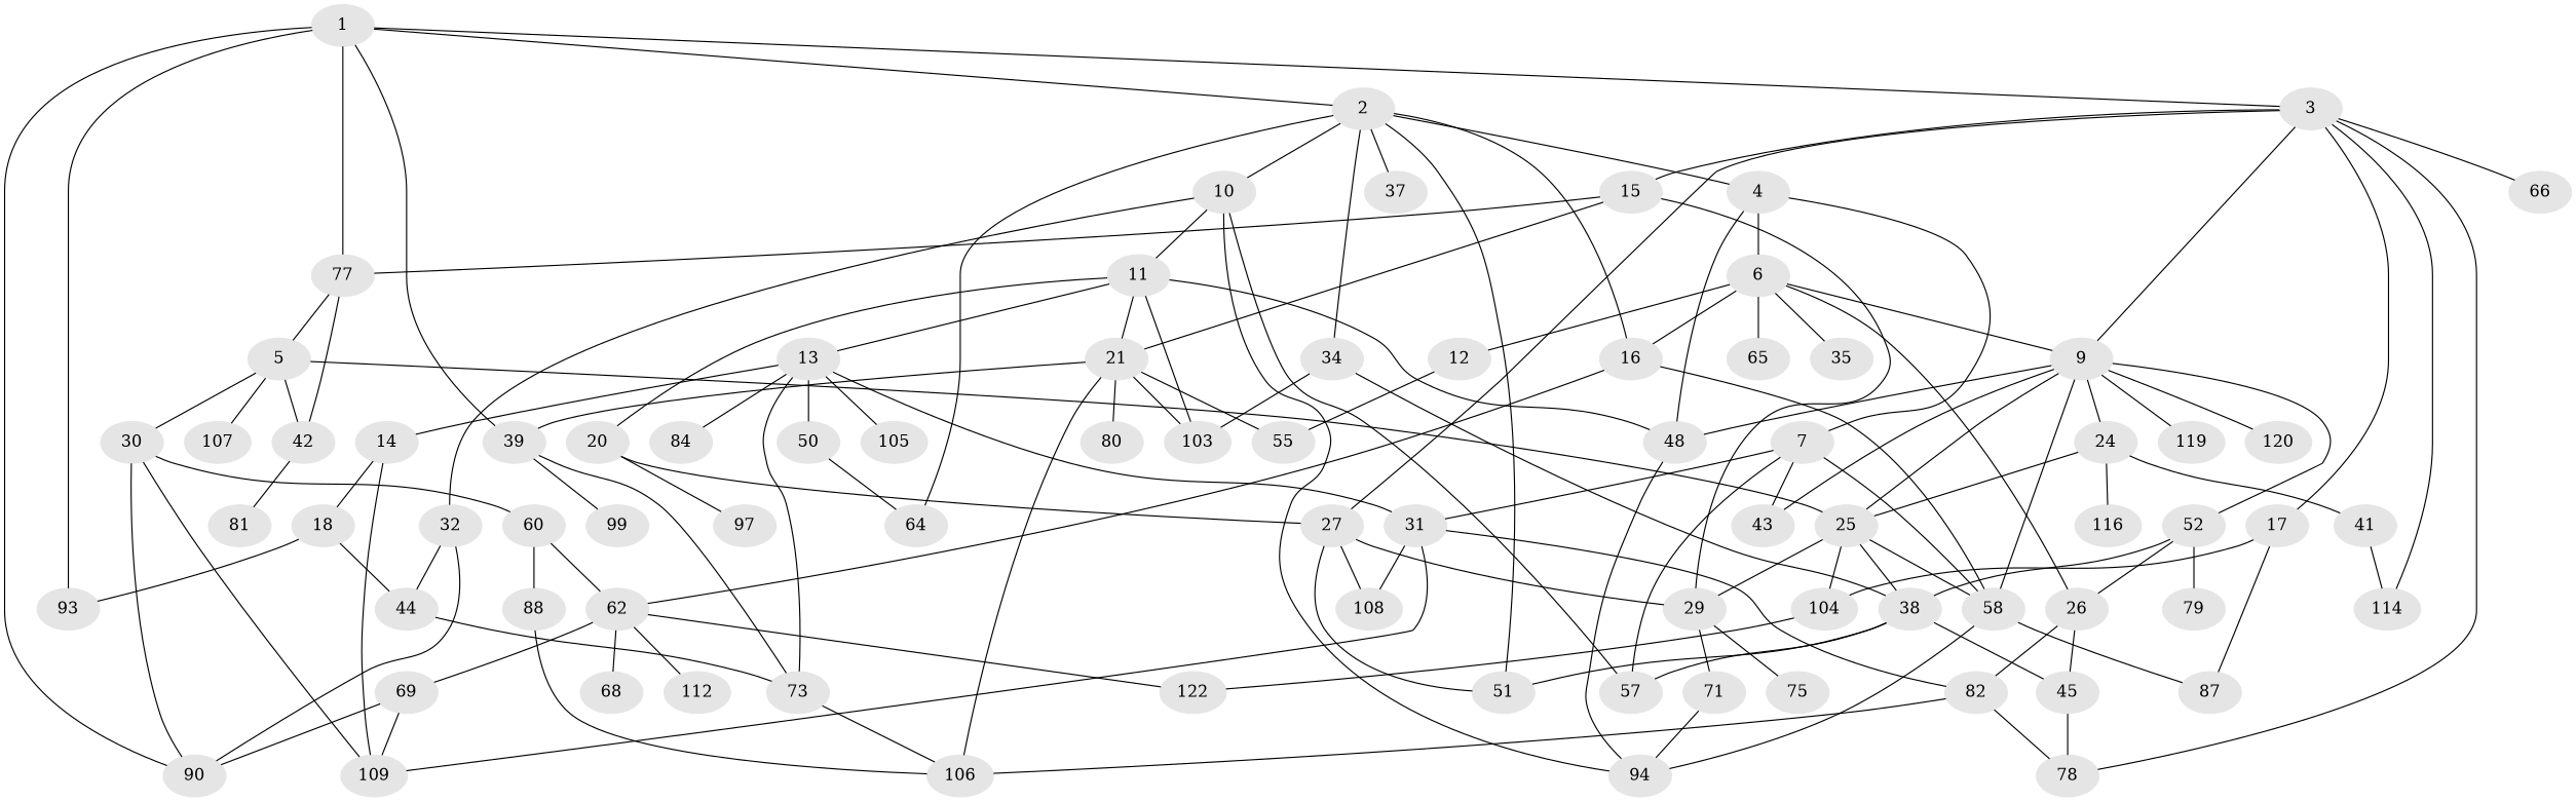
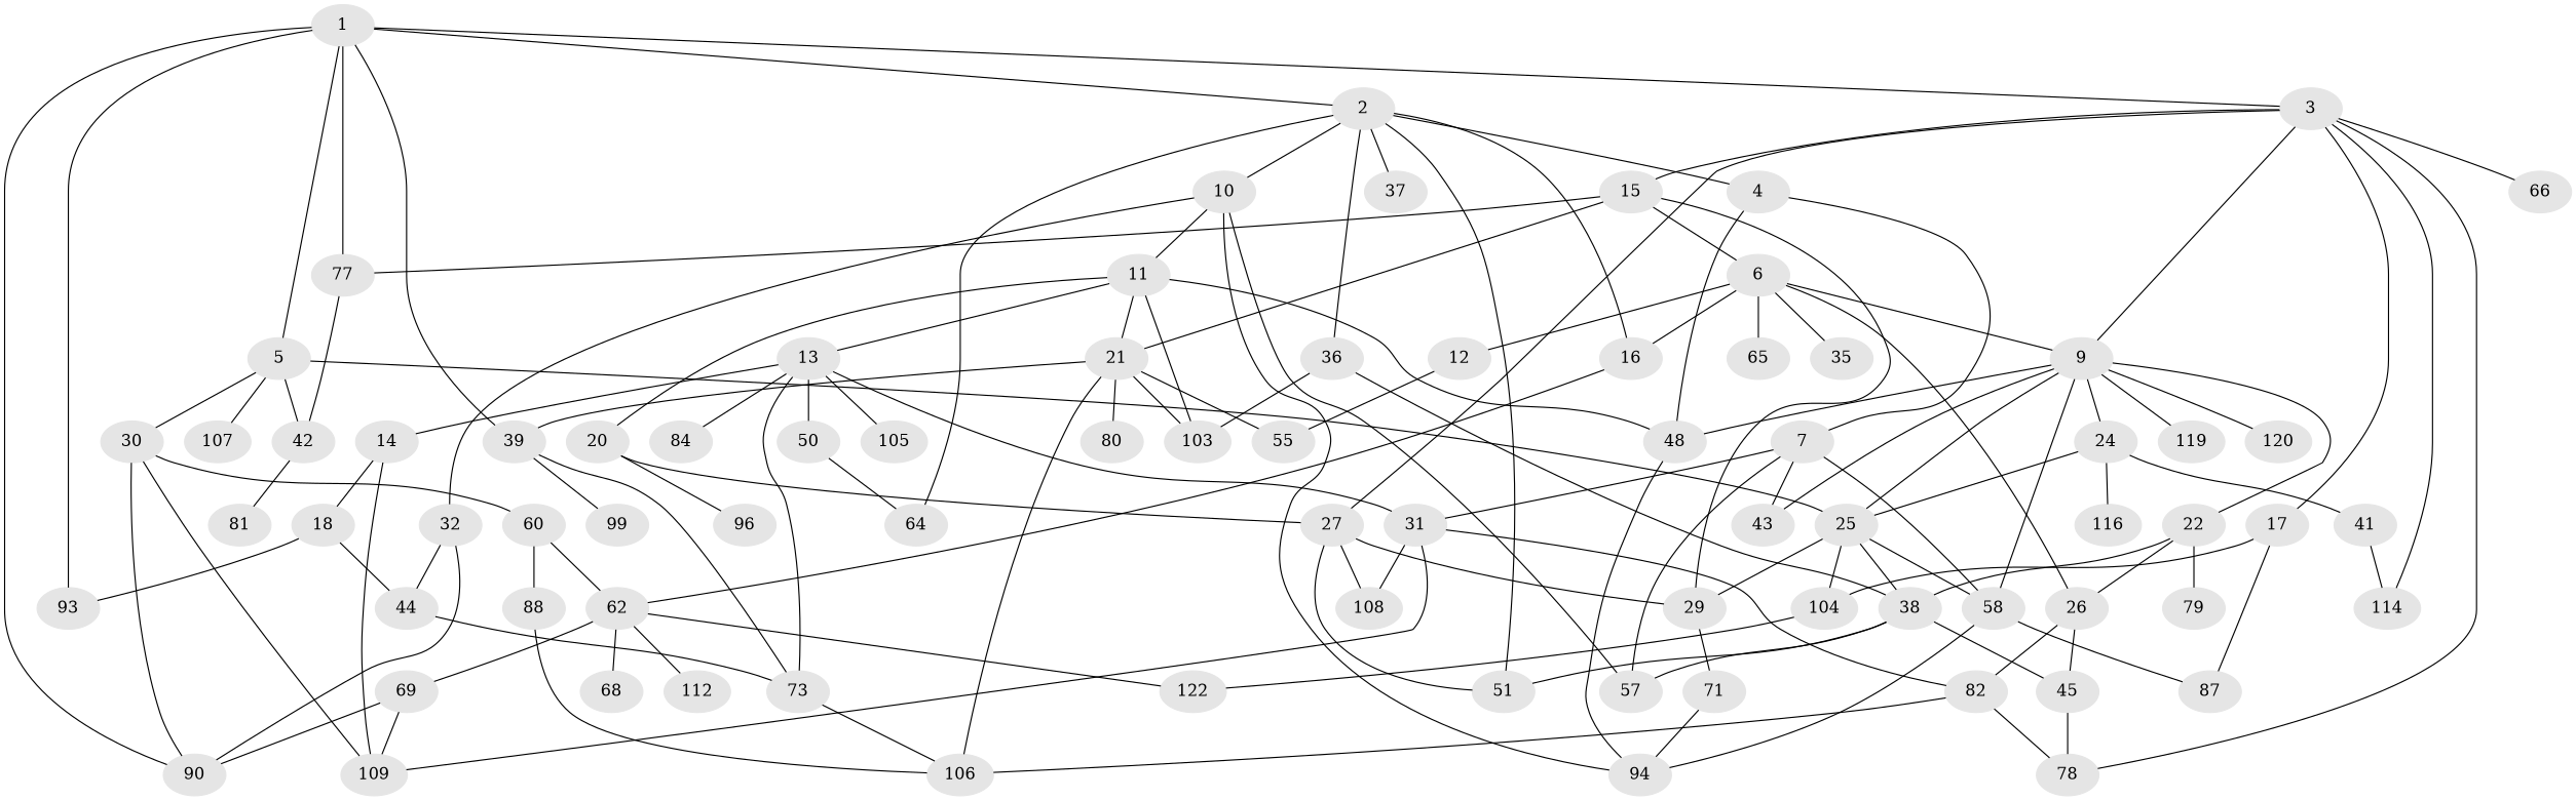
  graph {
    node [color=gray90 style=filled]
    1 [super="+125"]
    2 [super="+33"]
    3 [super="+8"]
    5 [super="+19"]
    39 [super="+54"]
    77 [super="+83"]
    90 [super="+92"]
    93
    4 [super="+111"]
    10 [super="+70"]
    16
-   34 [super="+46"]
+   34 [super="+46" label=36]
    37
    51
    64
    9 [super="+40"]
    15
    17
    27 [super="+100"]
    66
    78 [super="+82"]
    114 [super="+126"]
    25 [super="+28"]
    30 [super="+67"]
    42 [super="+61"]
    107
    73 [super="+110"]
    99
    6 [super="+124"]
    7 [super="+101"]
    48
    57 [super="+59"]
    11 [super="+23"]
    32 [super="+115"]
    94 [super="+98"]
    58 [super="+121"]
    62 [super="+85"]
    103
    38 [super="+86"]
    43
-   22 [super="+102" label=52]
+   22 [super="+102"]
    24
    119
    120
    21 [super="+74"]
    29 [super="+63"]
    87
    104 [super="+113"]
    108
    12
    26 [super="+49"]
    35
    65
    31 [super="+47"]
    109 [super="+123"]
    60
    81
    55 [super="+56"]
    45 [super="+91"]
    n60 [label=82 super="+96"]
    79
    41
    116 [super="+117"]
    13 [super="+76"]
    20 [super="+53"]
    44 [super="+52"]
    14 [super="+118"]
    50
    84
    105
-   97
+   97 [label=96]
    80
    106
    18 [super="+36"]
    71
-   75
    68
    69 [super="+95"]
    112
    122
    88 [super="+89"]
    1 -- 2
    1 -- 3
-   77 -- 5
+   1 -- 5
    1 -- 39
    1 -- 77
    1 -- 90
    1 -- 93
    2 -- 4
    2 -- 10
    2 -- 16
    2 -- 34
    2 -- 37
    2 -- 51
    2 -- 64
    3 -- 9
    3 -- 15
    3 -- 17
    3 -- 27
    3 -- 66
    3 -- 78
    3 -- 114
    5 -- 25
    5 -- 30
    5 -- 42
    5 -- 107
    39 -- 73
    39 -- 99
-   4 -- 6
+   15 -- 6
    4 -- 7
    4 -- 48
    10 -- 57
    10 -- 11
    10 -- 32
    10 -- 94
-   16 -- 58
    16 -- 62
    34 -- 103
    34 -- 38
    9 -- 25
    9 -- 48
    9 -- 58
    9 -- 43
    9 -- 22
    9 -- 24
    9 -- 119
    9 -- 120
    15 -- 77
    15 -- 21
    15 -- 29
    17 -- 87
    17 -- 104
    27 -- 51
    27 -- 29
    27 -- 108
    25 -- 58
    25 -- 38
    25 -- 29
    25 -- 104
    30 -- 90
    30 -- 109
    30 -- 60
    42 -- 77
    42 -- 81
    73 -- 106
    6 -- 16
    6 -- 9
    6 -- 12
    6 -- 26
    6 -- 35
    6 -- 65
    7 -- 57
    7 -- 58
    7 -- 43
    7 -- 31
    48 -- 94
    11 -- 48
    11 -- 103
    11 -- 21
    11 -- 13
    11 -- 20
    32 -- 90
    32 -- 44
    58 -- 94
    58 -- 87
    62 -- 68
    62 -- 69
    62 -- 112
    62 -- 122
    38 -- 51
    38 -- 57
    38 -- 45
    22 -- 38
    22 -- 26
    22 -- 79
    24 -- 25
    24 -- 41
    24 -- 116
    21 -- 39
    21 -- 103
    21 -- 55
    21 -- 80
    21 -- 106
    29 -- 71
-   29 -- 75
    104 -- 122
    12 -- 55
    26 -- 45
    26 -- n60
    31 -- 108
    31 -- 109
    31 -- n60
    60 -- 62
    60 -- 88 [weight=2]
    45 -- 78
    n60 -- 78
    n60 -- 106
    41 -- 114
    13 -- 73
    13 -- 31
    13 -- 14
    13 -- 50
    13 -- 84
    13 -- 105
    20 -- 27
    20 -- 97
    44 -- 73
    14 -- 109
    14 -- 18
    50 -- 64
    18 -- 93
    18 -- 44
    71 -- 94
    69 -- 90
    69 -- 109
    88 -- 106
  }
